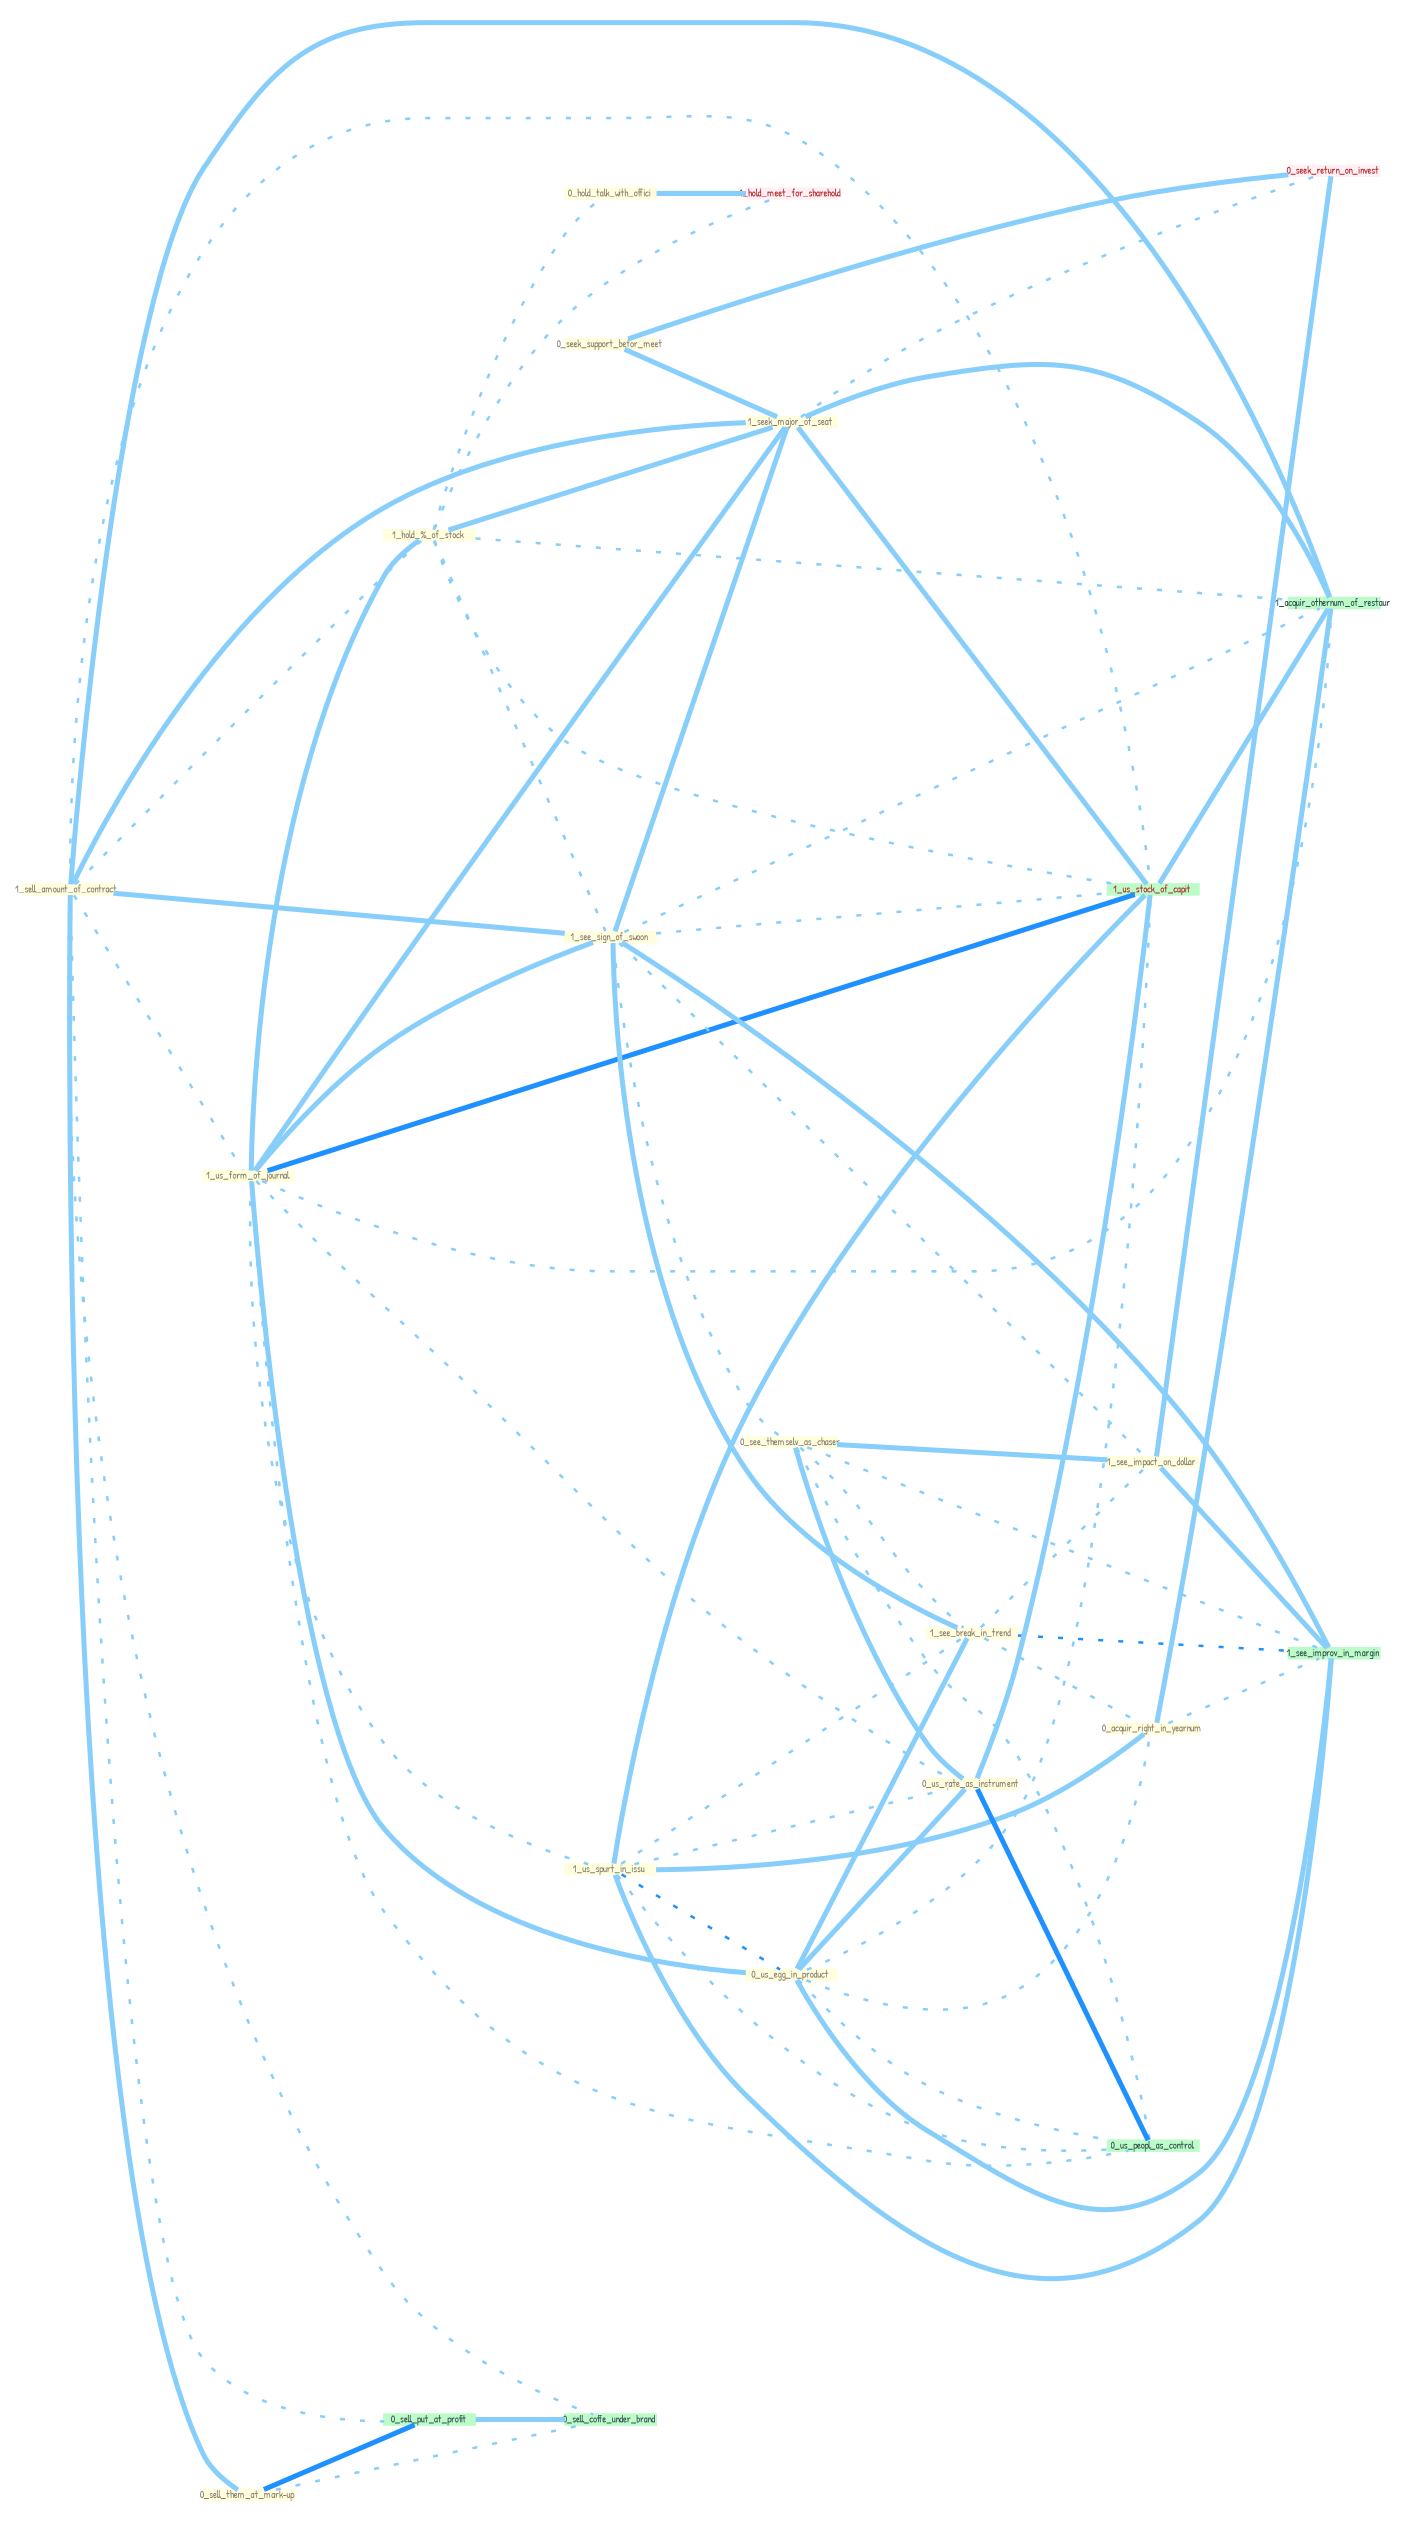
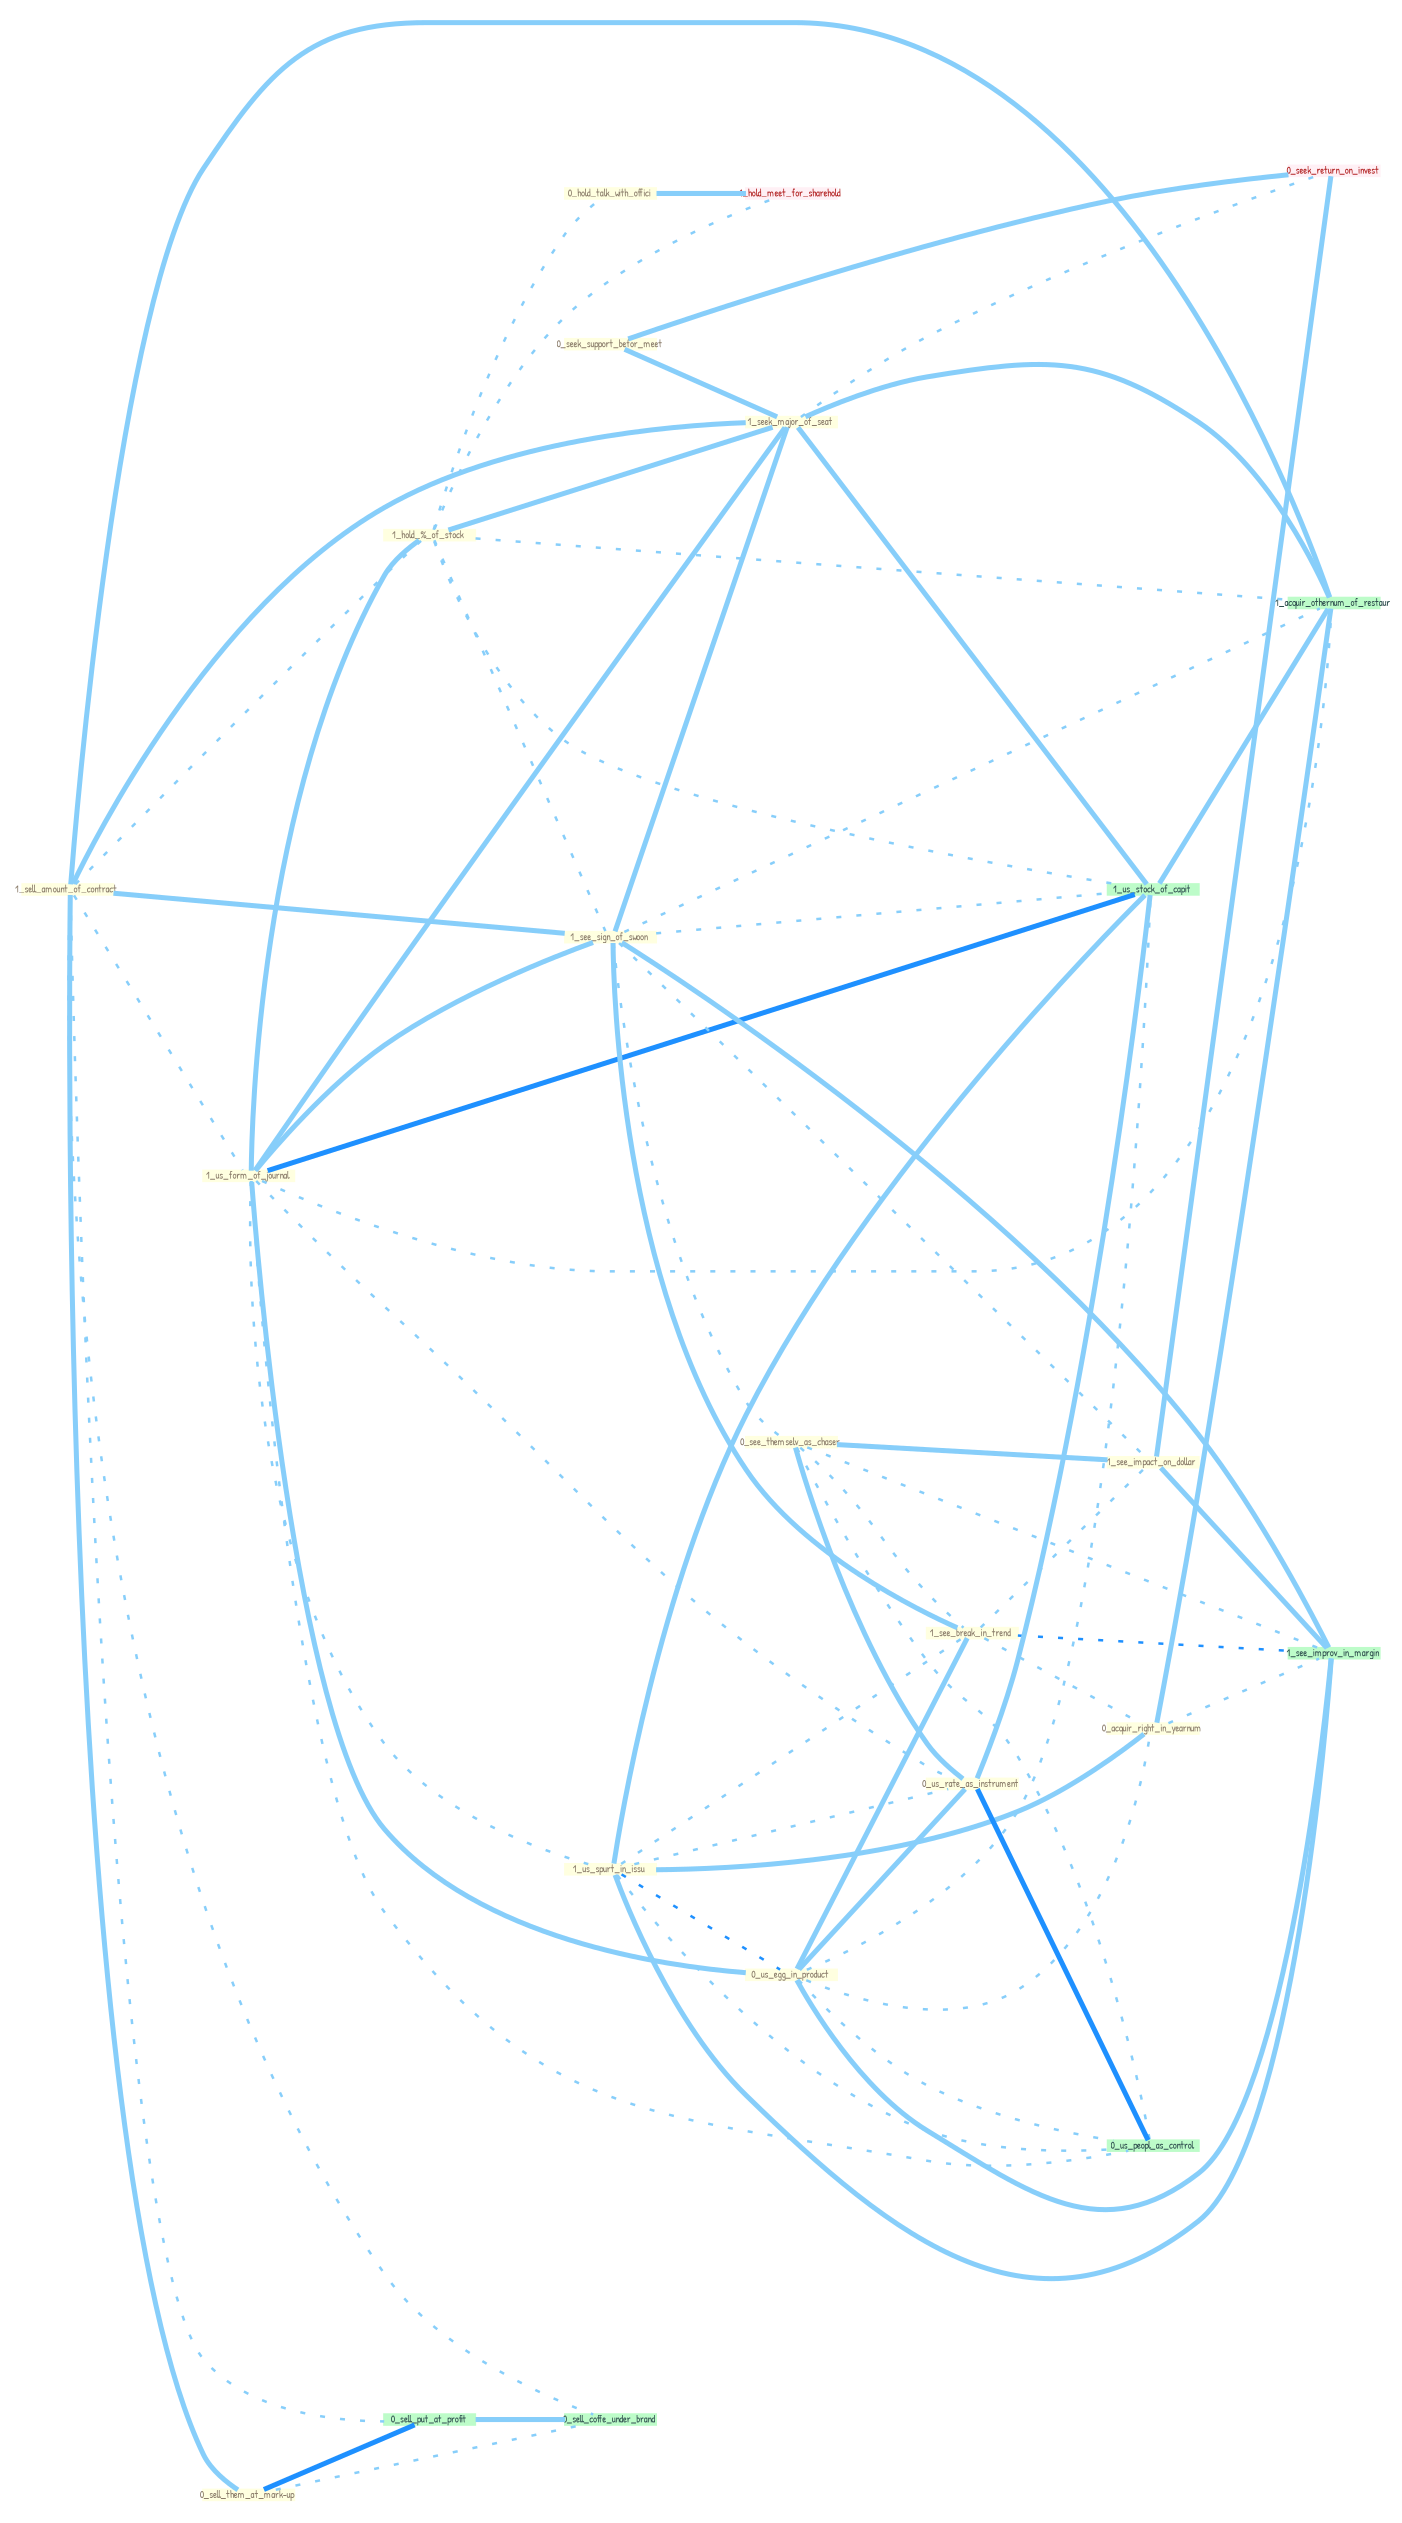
  graph {
    fontname="Patrick Hand"
    rankdir=LR
    node [color="#ffffe0" fixedsize=true fontcolor="#8b7d6b" fontname="Patrick Hand" fontsize=4 shape=polygon style=filled]
    edge [color="#87cefa" fontname="Patrick Hand" style=bold w=1]
    "0_seek_support_befor_meet " [height=.06 width=.5]
    "1_sell_amount_of_contract " [height=.06 width=.5]
    "1_us_form_of_journal " [height=.06 width=.5]
    "1_hold_%_of_stock " [height=.06 width=.5]
    "1_us_spurt_in_issu " [height=.06 width=.5]
    "1_see_sign_of_swoon " [height=.06 width=.5]
    "0_us_egg_in_product " [height=.06 width=.5]
    "0_see_themselv_as_chaser " [height=.06 width=.5]
    "0_sell_them_at_mark-up " [height=.06 width=.5]
    "1_see_break_in_trend " [height=.06 width=.5]
    "0_us_rate_as_instrument " [height=.06 width=.5]
    "1_see_impact_on_dollar " [height=.06 width=.5]
    "0_acquir_right_in_yearnum " [height=.06 width=.5]
    "1_seek_major_of_seat " [height=.06 width=.5]
    "0_hold_talk_with_offici " [height=.06 width=.5]
    "0_seek_return_on_invest " [color="#fff0f5" fontcolor="#b22222" height=.06 width=.5]
    "1_hold_meet_for_sharehold " [color="#fff0f5" fontcolor="#b22222" height=.06 width=.5]
    "0_sell_put_at_profit " [color="#BDFCC9" fontcolor="#2f4f4f" height=.06 width=.5]
-   "1_us_stock_of_capit " [color="#BDFCC9" fontcolor="#b22222" height=.06 width=.5]
+   "1_us_stock_of_capit " [color="#BDFCC9" fontcolor="#2f4f4f" height=.06 width=.5]
    "0_sell_coffe_under_brand " [color="#BDFCC9" fontcolor="#2f4f4f" height=.06 width=.5]
    "1_acquir_othernum_of_restaur " [color="#BDFCC9" fontcolor="#2f4f4f" height=.06 width=.5]
    "0_us_peopl_as_control " [color="#BDFCC9" fontcolor="#2f4f4f" height=.06 width=.5]
    "1_see_improv_in_margin " [color="#BDFCC9" fontcolor="#2f4f4f" height=.06 width=.5]
    subgraph sub_1 {
      "0_seek_support_befor_meet "
      "1_sell_amount_of_contract "
      "1_us_form_of_journal "
      "1_hold_%_of_stock "
      "1_us_spurt_in_issu "
      "1_see_sign_of_swoon "
      "0_us_egg_in_product "
      "0_see_themselv_as_chaser "
      "0_sell_them_at_mark-up "
      "1_see_break_in_trend "
      "0_us_rate_as_instrument "
      "1_see_impact_on_dollar "
      "0_acquir_right_in_yearnum "
      "1_seek_major_of_seat "
      "0_hold_talk_with_offici "
    }
    subgraph sub_2 {
      "0_seek_return_on_invest "
      "1_hold_meet_for_sharehold "
    }
    "0_seek_support_befor_meet " -- "1_seek_major_of_seat "
    "0_seek_support_befor_meet " -- "0_seek_return_on_invest "
    "1_sell_amount_of_contract " -- "1_us_form_of_journal " [style=dotted]
    "1_sell_amount_of_contract " -- "1_hold_%_of_stock " [style=dotted]
    "1_sell_amount_of_contract " -- "1_see_sign_of_swoon "
    "1_sell_amount_of_contract " -- "0_sell_them_at_mark-up "
    "1_sell_amount_of_contract " -- "1_seek_major_of_seat "
    "1_sell_amount_of_contract " -- "0_sell_put_at_profit " [style=dotted]
-   "1_sell_amount_of_contract " -- "1_us_stock_of_capit " [style=dotted]
    "1_sell_amount_of_contract " -- "0_sell_coffe_under_brand " [style=dotted]
    "1_sell_amount_of_contract " -- "1_acquir_othernum_of_restaur "
    "1_us_form_of_journal " -- "1_hold_%_of_stock "
    "1_us_form_of_journal " -- "1_us_spurt_in_issu " [style=dotted]
    "1_us_form_of_journal " -- "1_see_sign_of_swoon "
    "1_us_form_of_journal " -- "0_us_egg_in_product "
    "1_us_form_of_journal " -- "0_us_rate_as_instrument " [style=dotted]
    "1_us_form_of_journal " -- "1_seek_major_of_seat "
    "1_us_form_of_journal " -- "1_us_stock_of_capit " [color="#1e90ff" w=2]
    "1_us_form_of_journal " -- "1_acquir_othernum_of_restaur " [style=dotted]
    "1_us_form_of_journal " -- "0_us_peopl_as_control " [style=dotted]
    "1_hold_%_of_stock " -- "1_see_sign_of_swoon " [style=dotted]
    "1_hold_%_of_stock " -- "1_seek_major_of_seat "
    "1_hold_%_of_stock " -- "0_hold_talk_with_offici " [style=dotted]
    "1_hold_%_of_stock " -- "1_hold_meet_for_sharehold " [style=dotted]
    "1_hold_%_of_stock " -- "1_us_stock_of_capit " [style=dotted]
    "1_hold_%_of_stock " -- "1_acquir_othernum_of_restaur " [style=dotted]
    "1_us_spurt_in_issu " -- "0_us_egg_in_product " [color="#1e90ff" style=dotted w=2]
    "1_us_spurt_in_issu " -- "1_see_break_in_trend " [style=dotted]
    "1_us_spurt_in_issu " -- "0_us_rate_as_instrument " [style=dotted]
    "1_us_spurt_in_issu " -- "0_acquir_right_in_yearnum "
    "1_us_spurt_in_issu " -- "1_us_stock_of_capit "
    "1_us_spurt_in_issu " -- "0_us_peopl_as_control " [style=dotted]
    "1_us_spurt_in_issu " -- "1_see_improv_in_margin "
    "1_see_sign_of_swoon " -- "0_see_themselv_as_chaser " [style=dotted]
    "1_see_sign_of_swoon " -- "1_see_break_in_trend "
    "1_see_sign_of_swoon " -- "1_see_impact_on_dollar " [style=dotted]
    "1_see_sign_of_swoon " -- "1_seek_major_of_seat "
    "1_see_sign_of_swoon " -- "1_us_stock_of_capit " [style=dotted]
    "1_see_sign_of_swoon " -- "1_acquir_othernum_of_restaur " [style=dotted]
    "1_see_sign_of_swoon " -- "1_see_improv_in_margin "
    "0_us_egg_in_product " -- "1_see_break_in_trend "
    "0_us_egg_in_product " -- "0_us_rate_as_instrument "
    "0_us_egg_in_product " -- "0_acquir_right_in_yearnum " [style=dotted]
    "0_us_egg_in_product " -- "1_us_stock_of_capit " [style=dotted]
    "0_us_egg_in_product " -- "0_us_peopl_as_control " [style=dotted]
    "0_us_egg_in_product " -- "1_see_improv_in_margin "
    "0_see_themselv_as_chaser " -- "1_see_break_in_trend " [style=dotted]
    "0_see_themselv_as_chaser " -- "0_us_rate_as_instrument "
    "0_see_themselv_as_chaser " -- "1_see_impact_on_dollar "
    "0_see_themselv_as_chaser " -- "0_us_peopl_as_control " [style=dotted]
    "0_see_themselv_as_chaser " -- "1_see_improv_in_margin " [style=dotted]
    "0_sell_them_at_mark-up " -- "0_sell_put_at_profit " [color="#1e90ff" w=2]
    "0_sell_them_at_mark-up " -- "0_sell_coffe_under_brand " [style=dotted]
    "1_see_break_in_trend " -- "1_see_impact_on_dollar " [style=dotted]
    "1_see_break_in_trend " -- "0_acquir_right_in_yearnum " [style=dotted]
    "1_see_break_in_trend " -- "1_see_improv_in_margin " [color="#1e90ff" style=dotted w=2]
    "0_us_rate_as_instrument " -- "1_us_stock_of_capit "
    "0_us_rate_as_instrument " -- "0_us_peopl_as_control " [color="#1e90ff" w=2]
    "1_see_impact_on_dollar " -- "0_seek_return_on_invest "
    "1_see_impact_on_dollar " -- "1_see_improv_in_margin "
    "0_acquir_right_in_yearnum " -- "1_acquir_othernum_of_restaur "
    "0_acquir_right_in_yearnum " -- "1_see_improv_in_margin " [style=dotted]
    "1_seek_major_of_seat " -- "0_seek_return_on_invest " [style=dotted]
    "1_seek_major_of_seat " -- "1_us_stock_of_capit "
    "1_seek_major_of_seat " -- "1_acquir_othernum_of_restaur "
    "0_hold_talk_with_offici " -- "1_hold_meet_for_sharehold "
    "0_sell_put_at_profit " -- "0_sell_coffe_under_brand "
    "1_us_stock_of_capit " -- "1_acquir_othernum_of_restaur "
  }
